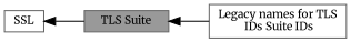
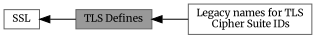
  digraph {
    fontname=Merriweather
    rankdir=LR
    node [color=grey40 fillcolor=white fontname=Merriweather fontsize=10 shape=box style=filled]
    edge [dir=back fontname=Merriweather fontsize=10 labelfontname=FreeSans labelfontsize=10 shape=plaintext style=solid]
-   n1 [height=0.2 label="Legacy names for TLS\l IDs Suite IDs" width=0.4]
+   n1 [height=0.2 label="Legacy names for TLS\l Cipher Suite IDs" width=0.4]
    n2 [height=0.2 label=SSL width=0.4]
-   n3 [color=gray40 fillcolor=grey60 fontcolor=black height=0.2 label="TLS Suite" width=0.4]
+   n3 [color=gray40 fillcolor=grey60 fontcolor=black height=0.2 label="TLS Defines" width=0.4]
    n2 -> n3
    n3 -> n1
  }
